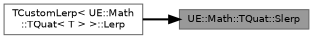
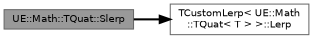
  digraph {
    rankdir=RL
    node [color=gray40 fontname=Helvetica fontsize=10 shape=box style=filled]
    n1 [fillcolor=grey60 fontcolor=black height=0.2 label="UE::Math::TQuat::Slerp" width=0.4]
    n2 [fillcolor=white height=0.2 label="TCustomLerp\< UE::Math\l::TQuat\< T \> \>::Lerp" width=0.4]
-   n1 -> n2 [color=black dir=back fontname=Helvetica fontsize=10 labelfontname=Helvetica labelfontsize=10 style=bold]
+   n2 -> n1 [color=black dir=back fontname=Helvetica fontsize=10 labelfontname=Helvetica labelfontsize=10 style=bold]
  }
